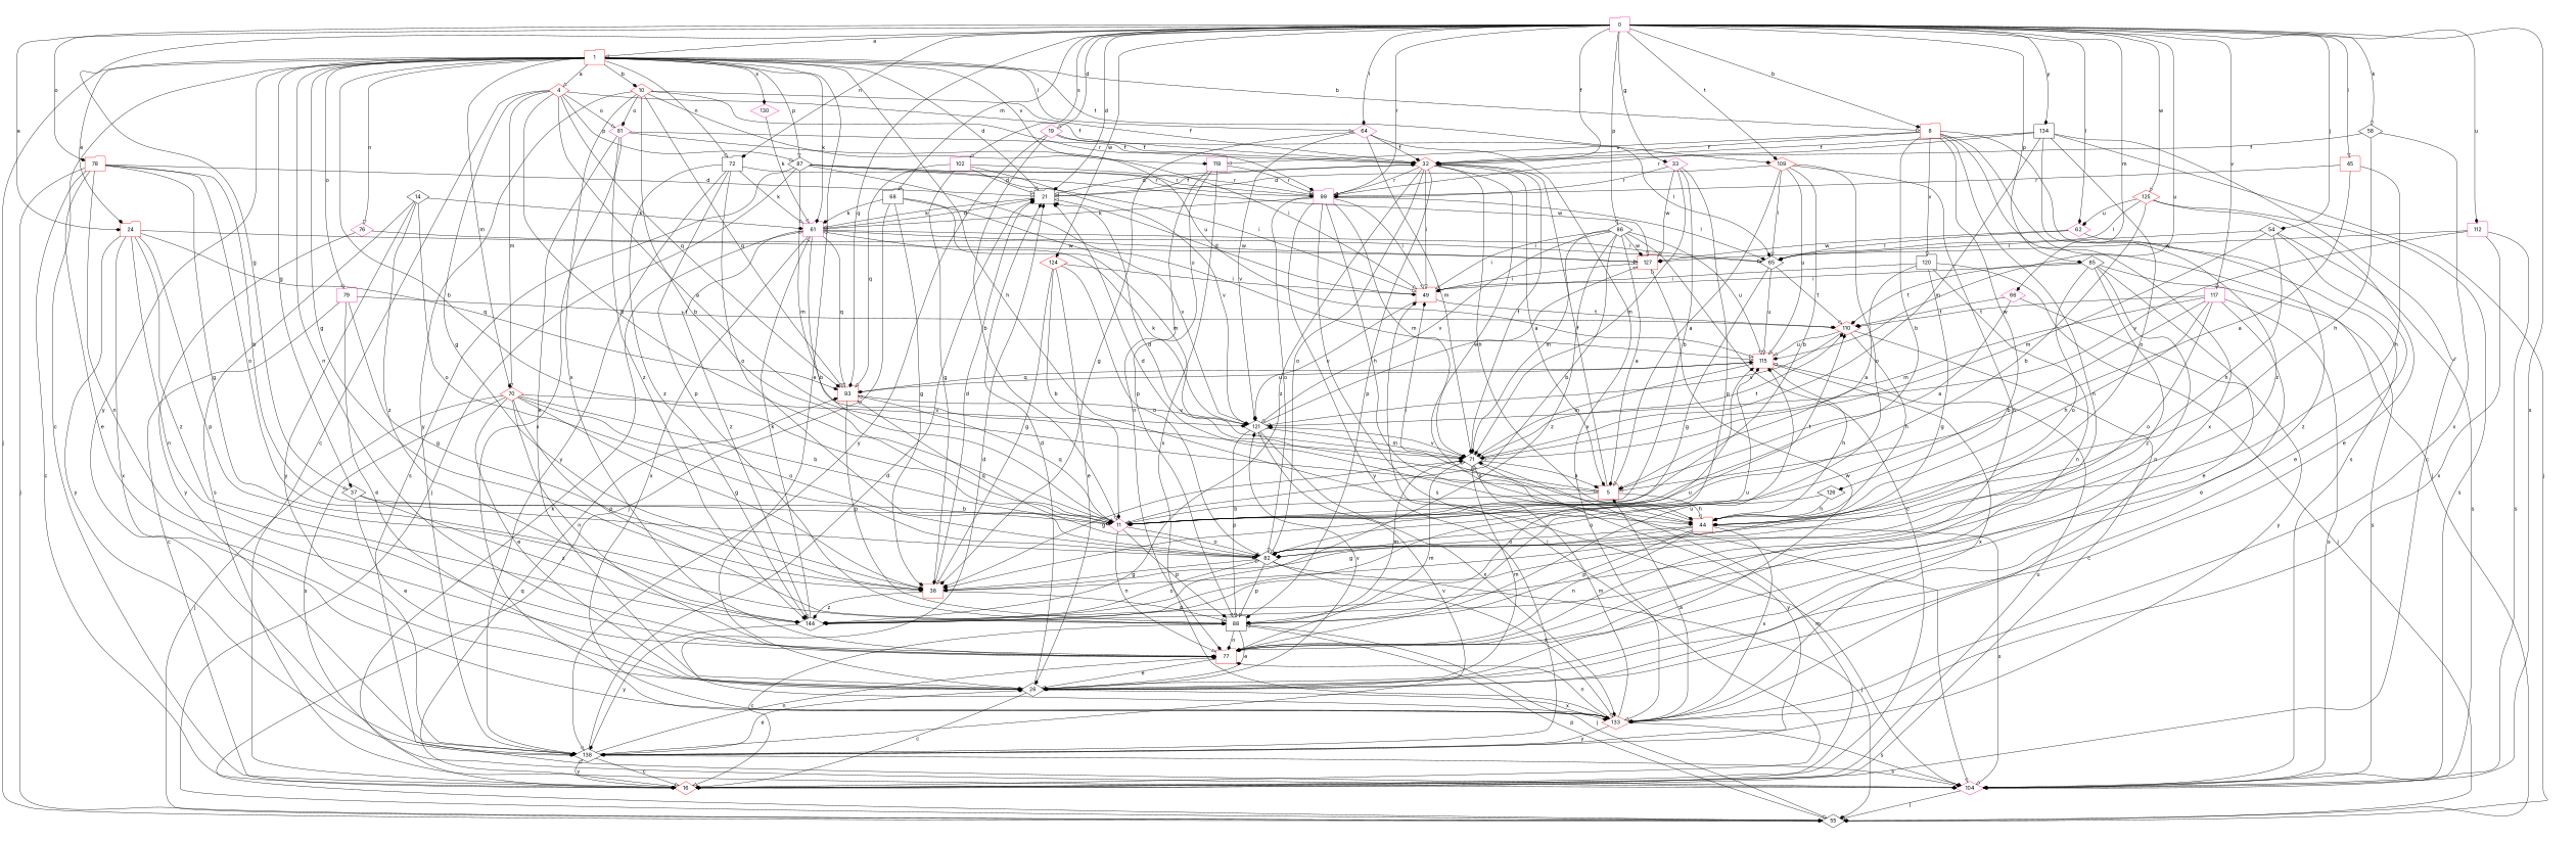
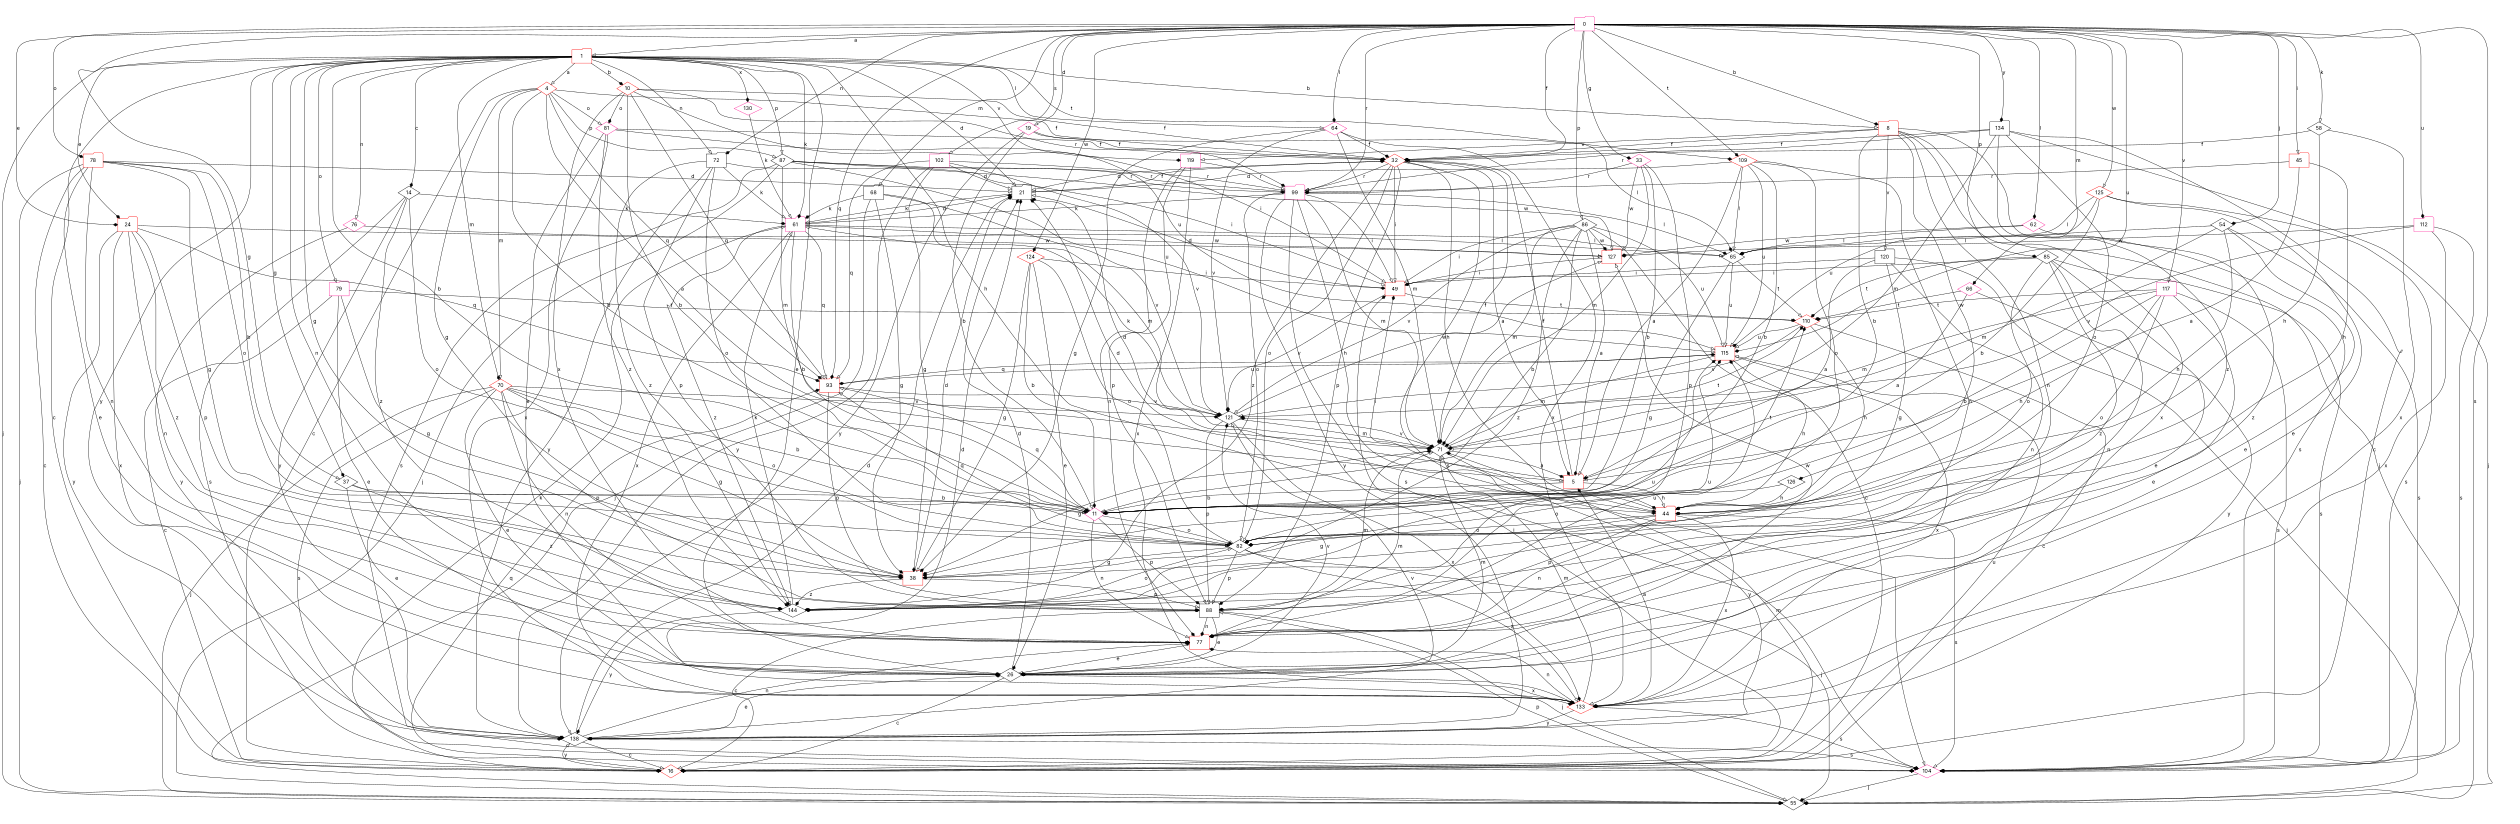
  strict digraph {
    fontname=Inter
    node [color=red fontname=Inter shape=diamond]
    edge [arrowhead=diamond fontname=Inter]
    0 [color=deeppink shape=folder]
    1 [shape=folder]
    8 [shape=folder]
    19 [color=deeppink]
    21 [color=black shape=folder]
    24 [shape=folder]
    32
    33 [color=deeppink]
    37 [color=black]
    45 [shape=folder]
    54 [color=black]
    58 [color=black]
    62 [color=deeppink]
    64 [color=deeppink]
    66 [color=deeppink]
    68 [color=black shape=folder]
    72 [color=black shape=folder]
    78 [shape=folder]
    85 [color=black]
    86 [color=black]
    93 [shape=folder]
    99 [color=deeppink shape=folder]
    102 [color=deeppink shape=folder]
    104 [color=deeppink]
    109
    112 [color=deeppink shape=folder]
    115 [shape=folder]
    117 [color=deeppink shape=folder]
    124
    125
    134 [color=black shape=folder]
    4
    10
    11 [color=deeppink]
    14 [color=black]
    16
    26 [color=black]
    38 [shape=folder]
    44 [shape=folder]
    55 [color=black]
    61 [color=deeppink shape=folder]
    70
    76 [color=deeppink]
    77 [shape=folder]
    79 [color=deeppink shape=folder]
    87 [color=black]
    119 [color=deeppink shape=folder]
    130 [color=deeppink]
    138 [color=black]
    120 [color=black shape=folder]
    126 [color=black]
    133
    65 [color=black]
    88 [color=black shape=folder]
    144 [color=black]
    127 [shape=folder]
    5 [shape=folder]
    82 [color=black]
    49 [shape=folder]
    71 [color=black]
    121 [color=black]
    110
    81 [color=deeppink]
    0 -> 1 [arrowhead=onormal label=a]
    0 -> 8 [label=b]
    0 -> 19 [arrowhead=onormal label=d]
-   0 -> 21 [label=d]
    0 -> 24 [label=e]
    0 -> 32 [label=f]
    0 -> 33 [label=g]
    0 -> 37 [arrowhead=onormal label=g]
    0 -> 45 [arrowhead=onormal label=i]
    0 -> 54 [label=j]
    0 -> 58 [arrowhead=onormal label=k]
    0 -> 62 [label=l]
    0 -> 64 [label=l]
    0 -> 66 [label=m]
    0 -> 68 [arrowhead=onormal label=m]
    0 -> 72 [label=n]
    0 -> 78 [label=o]
    0 -> 85 [label=p]
    0 -> 86 [arrowhead=onormal label=p]
    0 -> 93 [label=q]
    0 -> 99 [arrowhead=onormal label=r]
    0 -> 102 [arrowhead=onormal label=s]
    0 -> 104 [arrowhead=onormal label=s]
    0 -> 109 [label=t]
    0 -> 112 [label=u]
    0 -> 115 [label=u]
    0 -> 117 [arrowhead=onormal label=v]
    0 -> 124 [label=w]
    0 -> 125 [arrowhead=onormal label=w]
    0 -> 134 [label=y]
    1 -> 8 [arrowhead=onormal label=b]
    1 -> 21 [arrowhead=onormal label=d]
    1 -> 24 [label=e]
    1 -> 37 [label=g]
    1 -> 64 [arrowhead=onormal label=l]
    1 -> 72 [arrowhead=onormal label=n]
    1 -> 109 [label=t]
    1 -> 4 [arrowhead=onormal label=a]
    1 -> 10 [label=b]
    1 -> 11 [arrowhead=onormal label=b]
+   1 -> 14 [label=c]
    1 -> 16 [arrowhead=onormal label=c]
    1 -> 26 [arrowhead=onormal label=e]
    1 -> 38 [label=g]
    1 -> 44 [label=h]
    1 -> 55 [arrowhead=onormal label=j]
    1 -> 61 [label=k]
    1 -> 70 [label=m]
    1 -> 76 [arrowhead=onormal label=n]
    1 -> 77 [label=n]
    1 -> 79 [arrowhead=onormal label=o]
    1 -> 87 [arrowhead=onormal label=p]
    1 -> 119 [label=v]
    1 -> 130 [label=x]
    1 -> 138 [arrowhead=onormal label=y]
    8 -> 32 [label=f]
    8 -> 104 [arrowhead=onormal label=s]
    8 -> 11 [label=b]
    8 -> 55 [arrowhead=onormal label=j]
    8 -> 77 [label=n]
    8 -> 119 [arrowhead=onormal label=v]
    8 -> 120 [arrowhead=onormal label=v]
    8 -> 126 [label=w]
    8 -> 133 [arrowhead=onormal label=x]
    19 -> 32 [label=f]
    19 -> 11 [arrowhead=onormal label=b]
    19 -> 138 [arrowhead=onormal label=y]
    19 -> 65 [label=l]
    21 -> 32 [label=f]
    21 -> 61 [arrowhead=onormal label=k]
    24 -> 93 [label=q]
    24 -> 77 [label=n]
    24 -> 138 [label=y]
    24 -> 133 [label=x]
    24 -> 88 [label=p]
    24 -> 144 [label=z]
    24 -> 127 [arrowhead=onormal label=w]
    32 -> 21 [arrowhead=onormal label=d]
    32 -> 99 [arrowhead=onormal label=r]
    32 -> 104 [arrowhead=onormal label=s]
    32 -> 44 [label=h]
    32 -> 88 [label=p]
    32 -> 144 [label=z]
    32 -> 5 [label=a]
    32 -> 82 [arrowhead=onormal label=o]
    32 -> 49 [arrowhead=onormal label=i]
    33 -> 99 [label=r]
    33 -> 11 [arrowhead=onormal label=b]
    33 -> 88 [label=p]
    33 -> 127 [arrowhead=onormal label=w]
    33 -> 71 [label=m]
    37 -> 11 [arrowhead=onormal label=b]
    37 -> 26 [label=e]
    37 -> 144 [arrowhead=onormal label=z]
    45 -> 99 [label=r]
    45 -> 44 [arrowhead=onormal label=h]
    45 -> 5 [arrowhead=onormal label=a]
    54 -> 104 [arrowhead=onormal label=s]
    54 -> 26 [label=e]
    54 -> 44 [label=h]
    54 -> 65 [label=l]
    54 -> 71 [arrowhead=onormal label=m]
    58 -> 32 [label=f]
    58 -> 44 [label=h]
    58 -> 133 [label=x]
    62 -> 65 [label=l]
    62 -> 144 [arrowhead=onormal label=z]
    62 -> 127 [label=w]
    64 -> 32 [label=f]
    64 -> 38 [label=g]
    64 -> 133 [arrowhead=onormal label=x]
    64 -> 71 [label=m]
    64 -> 121 [label=v]
    66 -> 138 [arrowhead=onormal label=y]
    66 -> 5 [label=a]
    66 -> 110 [label=t]
    68 -> 38 [label=g]
    68 -> 55 [arrowhead=onormal label=j]
    68 -> 61 [label=k]
    68 -> 71 [arrowhead=onormal label=m]
    68 -> 121 [arrowhead=onormal label=v]
    72 -> 99 [label=r]
    72 -> 61 [arrowhead=onormal label=k]
    72 -> 138 [arrowhead=onormal label=y]
    72 -> 88 [label=p]
    72 -> 144 [label=z]
    72 -> 82 [label=o]
    78 -> 21 [arrowhead=onormal label=d]
    78 -> 11 [arrowhead=onormal label=b]
    78 -> 16 [label=c]
    78 -> 26 [arrowhead=onormal label=e]
    78 -> 38 [label=g]
    78 -> 55 [label=j]
    78 -> 77 [label=n]
    78 -> 82 [arrowhead=onormal label=o]
    85 -> 104 [arrowhead=onormal label=s]
    85 -> 26 [arrowhead=onormal label=e]
    85 -> 77 [arrowhead=onormal label=n]
    85 -> 144 [label=z]
    85 -> 82 [label=o]
    85 -> 49 [label=i]
    85 -> 110 [label=t]
    86 -> 115 [arrowhead=onormal label=u]
    86 -> 11 [arrowhead=onormal label=b]
    86 -> 16 [label=c]
    86 -> 144 [label=z]
    86 -> 127 [label=w]
    86 -> 5 [label=a]
    86 -> 49 [arrowhead=onormal label=i]
    86 -> 71 [label=m]
    86 -> 121 [arrowhead=onormal label=v]
    93 -> 115 [label=u]
    93 -> 88 [arrowhead=onormal label=p]
    93 -> 121 [label=v]
    99 -> 104 [label=s]
    99 -> 44 [label=h]
    99 -> 61 [arrowhead=onormal label=k]
    99 -> 138 [label=y]
    99 -> 65 [label=l]
    99 -> 82 [arrowhead=onormal label=o]
    99 -> 49 [arrowhead=onormal label=i]
    99 -> 71 [label=m]
    102 -> 21 [arrowhead=onormal label=d]
    102 -> 93 [arrowhead=onormal label=q]
    102 -> 99 [arrowhead=onormal label=r]
    102 -> 38 [label=g]
    102 -> 121 [label=v]
    104 -> 55 [arrowhead=onormal label=j]
    109 -> 21 [arrowhead=onormal label=d]
    109 -> 115 [arrowhead=onormal label=u]
    109 -> 11 [label=b]
    109 -> 77 [label=n]
    109 -> 65 [arrowhead=onormal label=l]
    109 -> 5 [arrowhead=onormal label=a]
    109 -> 82 [label=o]
    112 -> 104 [arrowhead=onormal label=s]
    112 -> 133 [arrowhead=onormal label=x]
    112 -> 127 [label=w]
    112 -> 121 [label=v]
    115 -> 93 [label=q]
    115 -> 44 [arrowhead=onormal label=h]
    115 -> 133 [label=x]
    115 -> 71 [label=m]
    117 -> 104 [label=s]
    117 -> 11 [arrowhead=onormal label=b]
    117 -> 26 [label=e]
    117 -> 44 [label=h]
    117 -> 82 [arrowhead=onormal label=o]
    117 -> 71 [label=m]
    117 -> 110 [label=t]
    124 -> 11 [label=b]
    124 -> 26 [label=e]
    124 -> 38 [arrowhead=onormal label=g]
    124 -> 82 [arrowhead=onormal label=o]
    124 -> 49 [label=i]
    125 -> 104 [arrowhead=onormal label=s]
-   125 -> 62 [label=u]
+   125 -> 115 [label=u]
    125 -> 11 [arrowhead=onormal label=b]
    125 -> 26 [label=e]
    125 -> 65 [arrowhead=onormal label=l]
    134 -> 32 [label=f]
    134 -> 99 [arrowhead=onormal label=r]
    134 -> 16 [label=c]
    134 -> 55 [label=j]
    134 -> 144 [arrowhead=onormal label=z]
    134 -> 82 [label=o]
    134 -> 71 [arrowhead=onormal label=m]
    4 -> 32 [arrowhead=onormal label=f]
    4 -> 93 [label=q]
    4 -> 11 [label=b]
    4 -> 16 [label=c]
    4 -> 38 [label=g]
    4 -> 70 [arrowhead=onormal label=m]
    4 -> 87 [arrowhead=onormal label=p]
    4 -> 5 [arrowhead=onormal label=a]
    4 -> 81 [arrowhead=onormal label=o]
    10 -> 32 [label=f]
    10 -> 93 [arrowhead=onormal label=q]
    10 -> 99 [label=r]
    10 -> 115 [arrowhead=onormal label=u]
    10 -> 11 [arrowhead=onormal label=b]
    10 -> 77 [arrowhead=onormal label=x]
-   10 -> 138 [label=y]
+   102 -> 138 [label=y]
    10 -> 81 [label=o]
    11 -> 93 [arrowhead=onormal label=q]
    11 -> 77 [arrowhead=onormal label=n]
    11 -> 88 [label=p]
    11 -> 82 [label=o]
    11 -> 110 [label=t]
    14 -> 104 [label=s]
    14 -> 61 [label=k]
    14 -> 138 [label=y]
    14 -> 144 [label=z]
    14 -> 82 [arrowhead=onormal label=o]
    16 -> 93 [label=q]
    16 -> 115 [arrowhead=onormal label=u]
    16 -> 61 [arrowhead=onormal label=k]
    16 -> 138 [arrowhead=onormal label=y]
    16 -> 49 [label=i]
    16 -> 71 [label=m]
    26 -> 21 [label=d]
    26 -> 16 [label=c]
    26 -> 133 [label=x]
    26 -> 127 [arrowhead=onormal label=w]
    26 -> 71 [arrowhead=onormal label=m]
    26 -> 121 [label=v]
    38 -> 21 [label=d]
    38 -> 88 [arrowhead=onormal label=p]
    38 -> 144 [label=z]
    44 -> 21 [label=d]
    44 -> 104 [arrowhead=onormal label=s]
    44 -> 38 [arrowhead=onormal label=g]
    44 -> 77 [label=n]
    44 -> 133 [label=x]
    44 -> 88 [arrowhead=onormal label=p]
    44 -> 82 [label=o]
    44 -> 49 [label=i]
    55 -> 88 [arrowhead=onormal label=p]
    61 -> 21 [label=d]
    61 -> 93 [arrowhead=onormal label=q]
    61 -> 11 [label=b]
    61 -> 133 [arrowhead=onormal label=x]
    61 -> 65 [arrowhead=onormal label=l]
    61 -> 144 [arrowhead=onormal label=z]
    61 -> 127 [arrowhead=onormal label=w]
    70 -> 104 [label=s]
    70 -> 11 [arrowhead=onormal label=b]
    70 -> 26 [label=e]
    70 -> 38 [arrowhead=onormal label=g]
    70 -> 55 [arrowhead=onormal label=j]
    70 -> 77 [arrowhead=onormal label=n]
    70 -> 88 [arrowhead=onormal label=p]
    70 -> 82 [arrowhead=onormal label=o]
    70 -> 121 [label=v]
    76 -> 138 [label=y]
    76 -> 65 [arrowhead=onormal label=l]
    77 -> 115 [label=u]
    77 -> 26 [arrowhead=onormal label=e]
    77 -> 71 [arrowhead=onormal label=m]
    79 -> 16 [label=c]
    79 -> 26 [label=e]
    79 -> 38 [arrowhead=onormal label=g]
    79 -> 110 [arrowhead=onormal label=t]
    87 -> 99 [arrowhead=onormal label=r]
    87 -> 104 [label=s]
    87 -> 115 [arrowhead=onormal label=u]
    87 -> 55 [arrowhead=onormal label=j]
    87 -> 127 [arrowhead=onormal label=w]
    87 -> 49 [arrowhead=onormal label=i]
    87 -> 71 [label=m]
    119 -> 99 [arrowhead=onormal label=r]
    119 -> 77 [label=n]
    119 -> 133 [label=x]
    119 -> 88 [arrowhead=onormal label=p]
    130 -> 61 [arrowhead=onormal label=k]
    138 -> 21 [label=d]
    138 -> 104 [label=s]
    138 -> 16 [arrowhead=onormal label=c]
    138 -> 26 [label=e]
    138 -> 77 [label=n]
    138 -> 121 [arrowhead=onormal label=v]
    120 -> 38 [label=g]
    120 -> 55 [label=j]
    120 -> 77 [arrowhead=onormal label=n]
    120 -> 5 [arrowhead=onormal label=a]
    120 -> 49 [arrowhead=onormal label=i]
    126 -> 44 [label=h]
    126 -> 82 [label=o]
    133 -> 21 [label=d]
    133 -> 104 [label=s]
    133 -> 77 [label=n]
    133 -> 138 [arrowhead=onormal label=y]
    133 -> 5 [label=a]
    133 -> 71 [arrowhead=onormal label=m]
    65 -> 115 [arrowhead=onormal label=u]
    65 -> 38 [label=g]
    65 -> 110 [arrowhead=onormal label=t]
    88 -> 115 [label=u]
    88 -> 16 [arrowhead=onormal label=c]
    88 -> 26 [label=e]
    88 -> 55 [arrowhead=onormal label=j]
    88 -> 77 [label=n]
    88 -> 71 [label=m]
    144 -> 115 [label=u]
    144 -> 61 [arrowhead=onormal label=k]
    144 -> 138 [label=y]
    144 -> 82 [arrowhead=onormal label=o]
    127 -> 49 [arrowhead=onormal label=i]
    5 -> 21 [label=d]
    5 -> 32 [arrowhead=onormal label=f]
    5 -> 11 [arrowhead=onormal label=b]
    5 -> 44 [arrowhead=onormal label=h]
    82 -> 93 [arrowhead=onormal label=q]
    82 -> 38 [arrowhead=onormal label=g]
    82 -> 55 [label=j]
    82 -> 133 [arrowhead=onormal label=x]
    82 -> 88 [arrowhead=onormal label=p]
    49 -> 21 [arrowhead=onormal label=d]
    49 -> 121 [label=v]
    49 -> 110 [label=t]
    71 -> 32 [arrowhead=onormal label=f]
    71 -> 38 [label=g]
    71 -> 138 [label=y]
    71 -> 5 [label=a]
    71 -> 121 [label=v]
    71 -> 110 [label=t]
    121 -> 61 [arrowhead=onormal label=k]
    121 -> 133 [label=x]
    121 -> 88 [arrowhead=onormal label=p]
    121 -> 127 [arrowhead=onormal label=w]
    121 -> 71 [label=m]
    110 -> 115 [arrowhead=onormal label=u]
    110 -> 16 [label=c]
    110 -> 44 [arrowhead=onormal label=h]
    110 -> 121 [arrowhead=onormal label=v]
    81 -> 32 [label=f]
    81 -> 26 [arrowhead=onormal label=e]
    81 -> 133 [arrowhead=onormal label=x]
    81 -> 144 [label=z]
    81 -> 49 [arrowhead=onormal label=i]
  }
